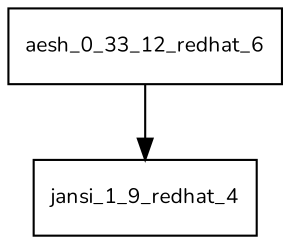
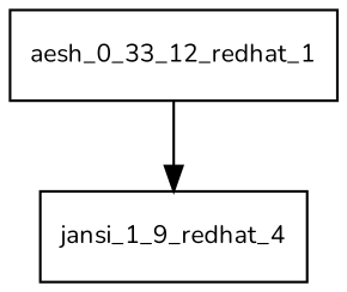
  digraph {
    fontname=Nunito
    node [fontsize=10.0 shape=box fontname=Nunito]
-   aesh_0_33_12_redhat_1 [label=aesh_0_33_12_redhat_6]
+   aesh_0_33_12_redhat_1
    jansi_1_9_redhat_4
    aesh_0_33_12_redhat_1 -> jansi_1_9_redhat_4 [fontname=Nunito]
  }
